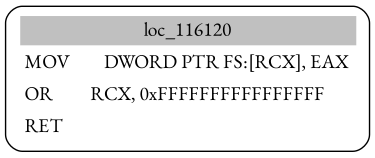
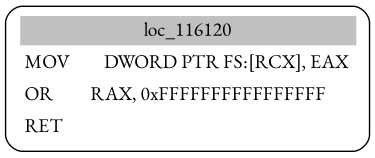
  digraph {
    fontname="EB Garamond"
-   n1 [fontname="EB Garamond" label=<<table border="0" cellborder="0" cellpadding="3"><tr><td align="center" colspan="2" bgcolor="grey">loc_116120</td></tr><tr><td align="left">MOV        DWORD PTR FS:[RCX], EAX</td></tr><tr><td align="left">OR         RCX, 0xFFFFFFFFFFFFFFFF</td></tr><tr><td align="left">RET        </td></tr></table>> shape=Mrecord]
+   n1 [fontname="EB Garamond" label=<<table border="0" cellborder="0" cellpadding="3"><tr><td align="center" colspan="2" bgcolor="grey">loc_116120</td></tr><tr><td align="left">MOV        DWORD PTR FS:[RCX], EAX</td></tr><tr><td align="left">OR         RAX, 0xFFFFFFFFFFFFFFFF</td></tr><tr><td align="left">RET        </td></tr></table>> shape=Mrecord]
  }
